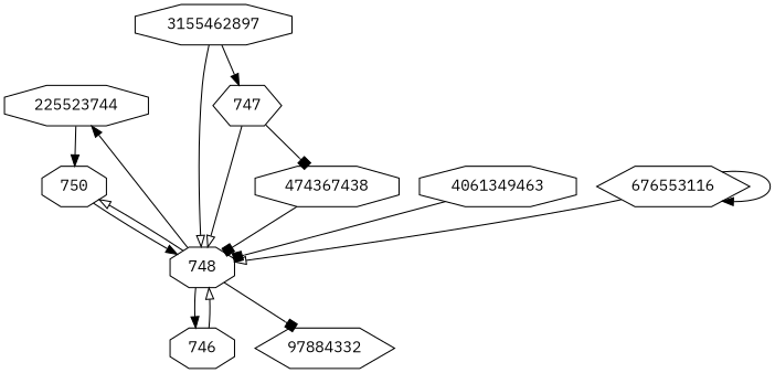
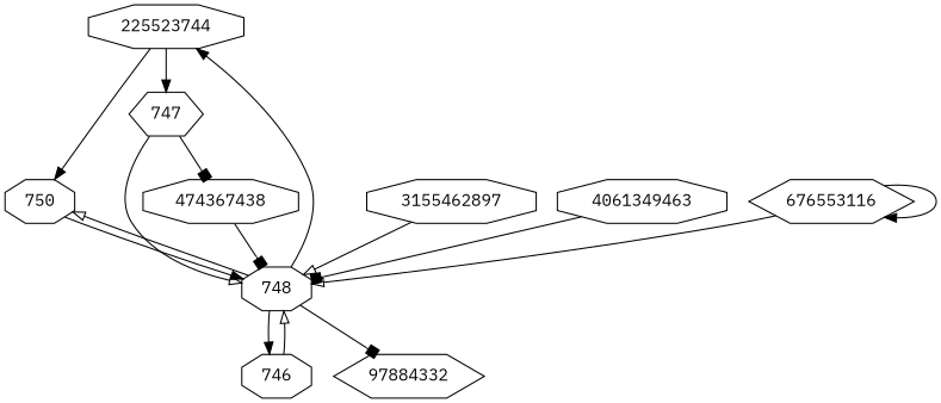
  digraph {
    fontname="IBM Plex Mono"
    node [fontname="IBM Plex Mono" shape=octagon]
    edge [arrowhead=normal fontname="IBM Plex Mono"]
    225523744
    750
    748
    746
    97884332 [shape=hexagon]
    747 [shape=hexagon]
    474367438
    3155462897
    4061349463
    676553116 [shape=hexagon]
    225523744 -> 750
    750 -> 748
    748 -> 225523744
    748 -> 750 [arrowhead=onormal]
    748 -> 746
    748 -> 97884332 [arrowhead=box]
    746 -> 748 [arrowhead=onormal]
    747 -> 748 [arrowhead=onormal]
    747 -> 474367438 [arrowhead=box]
    474367438 -> 748 [arrowhead=box]
    3155462897 -> 748 [arrowhead=onormal]
-   3155462897 -> 747
+   225523744 -> 747
    4061349463 -> 748 [arrowhead=box]
    676553116 -> 748 [arrowhead=onormal]
    676553116 -> 676553116
  }
